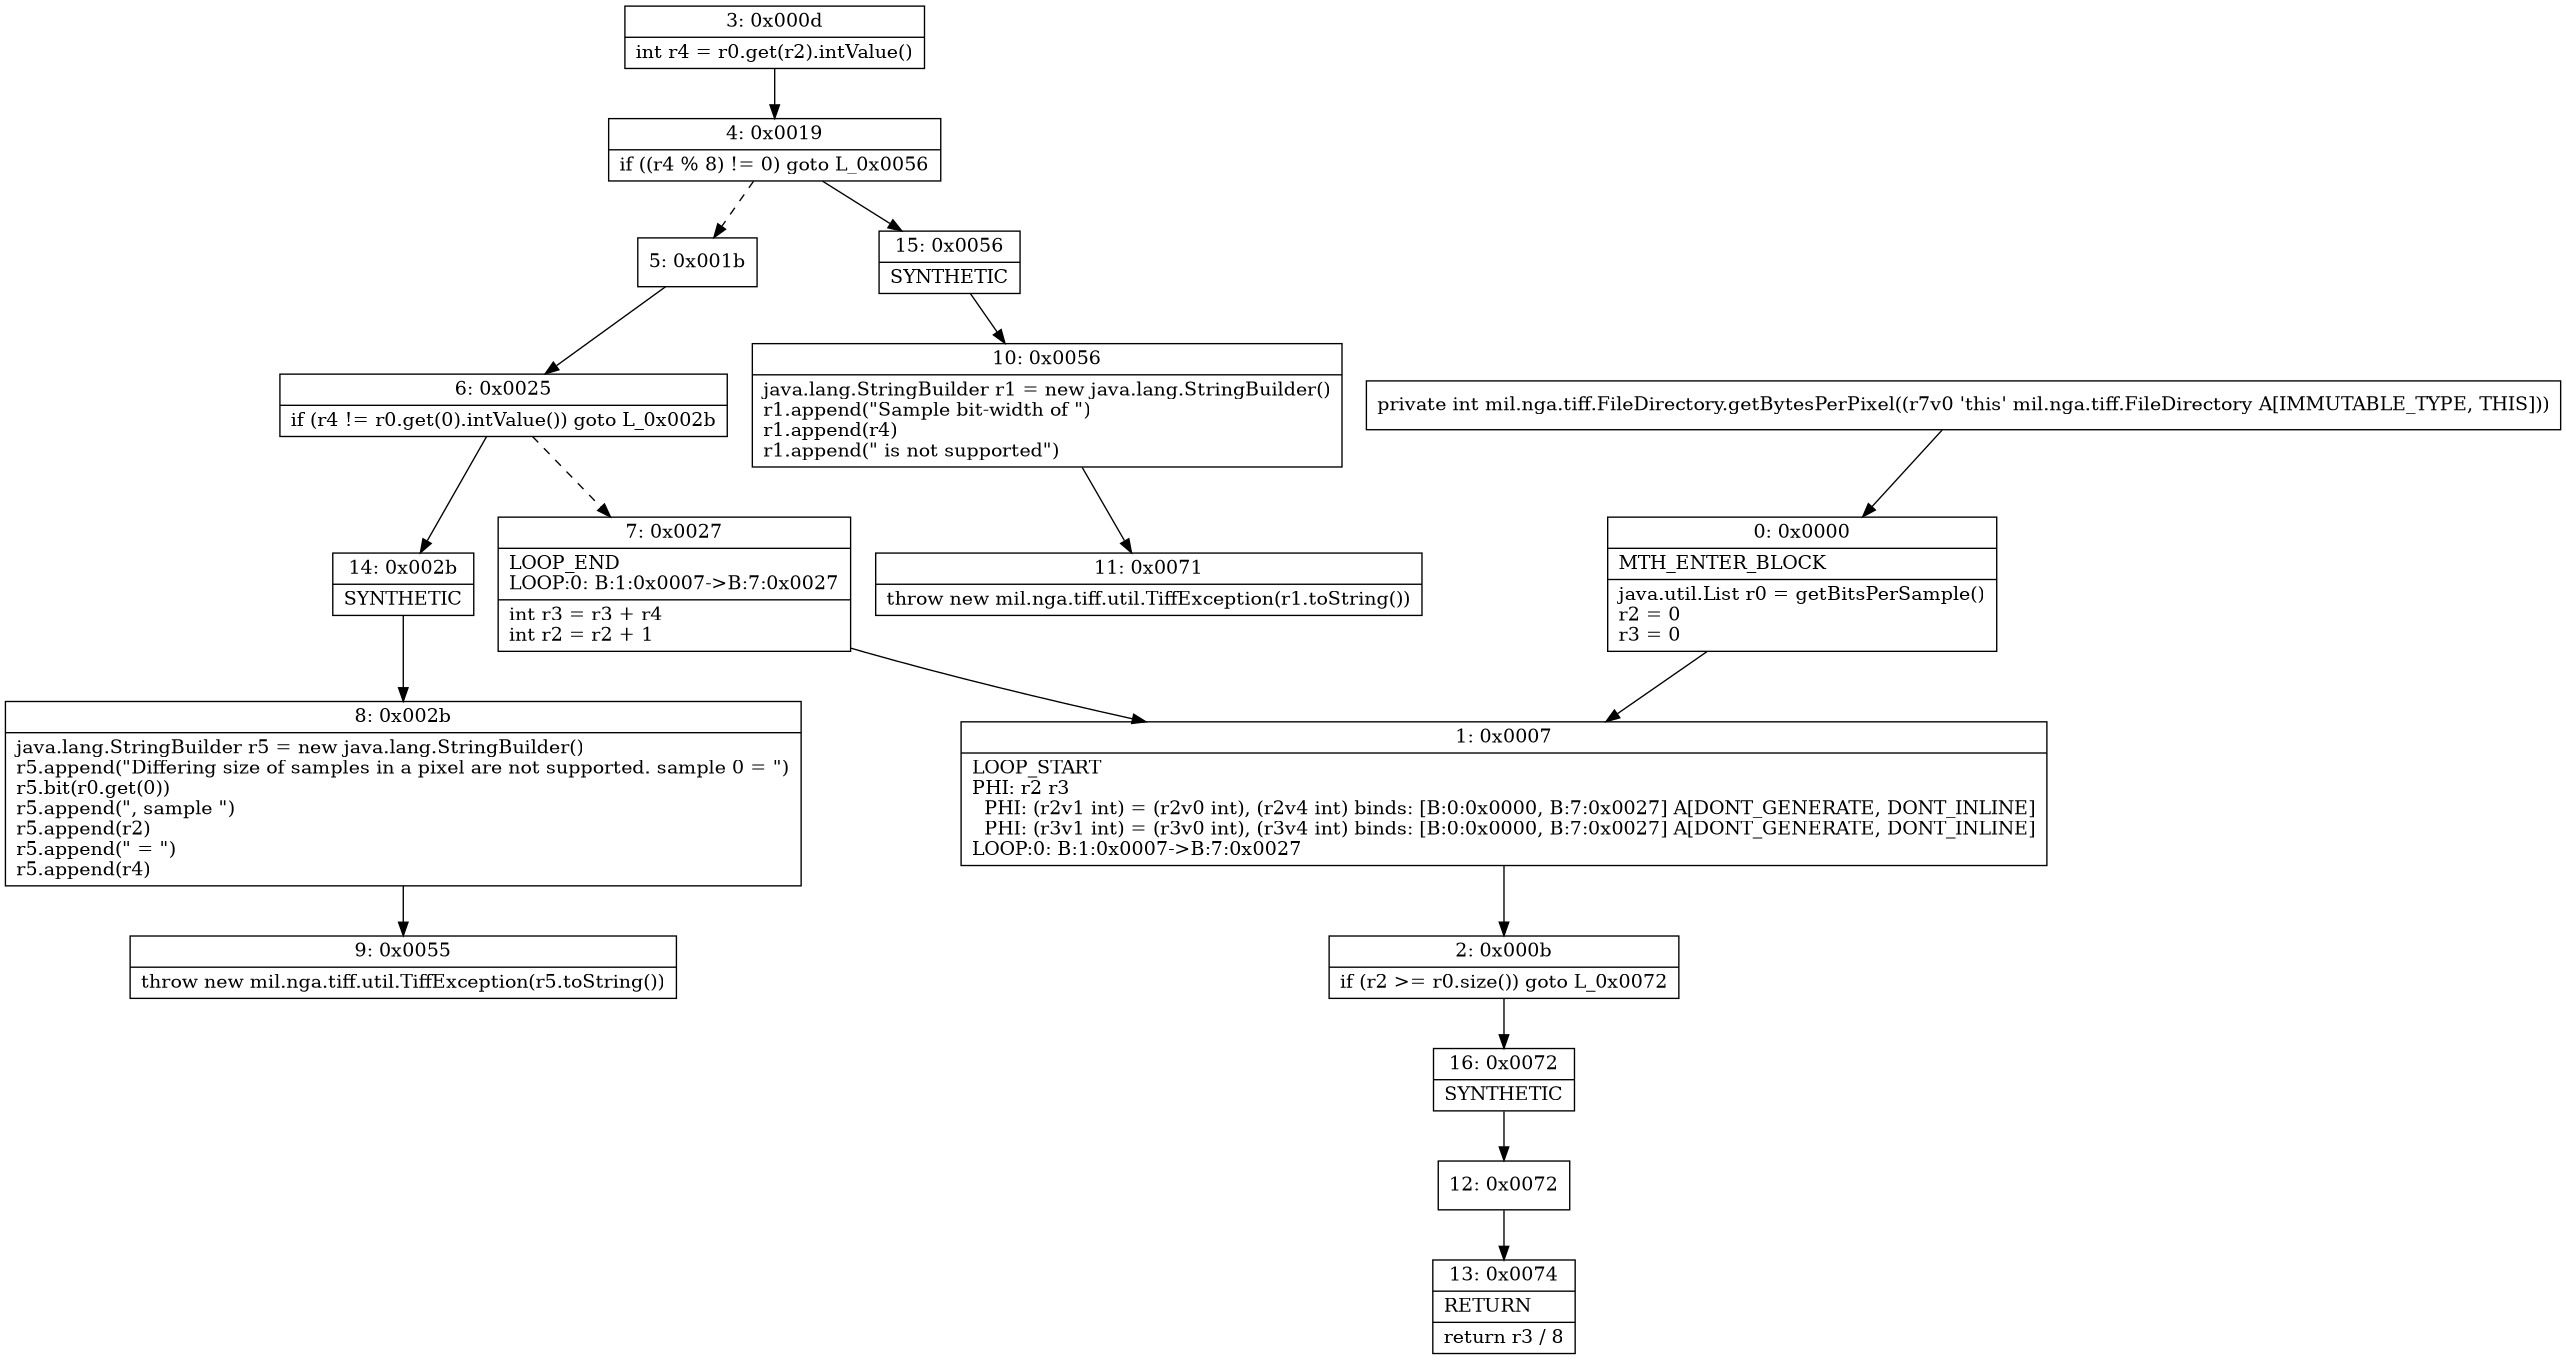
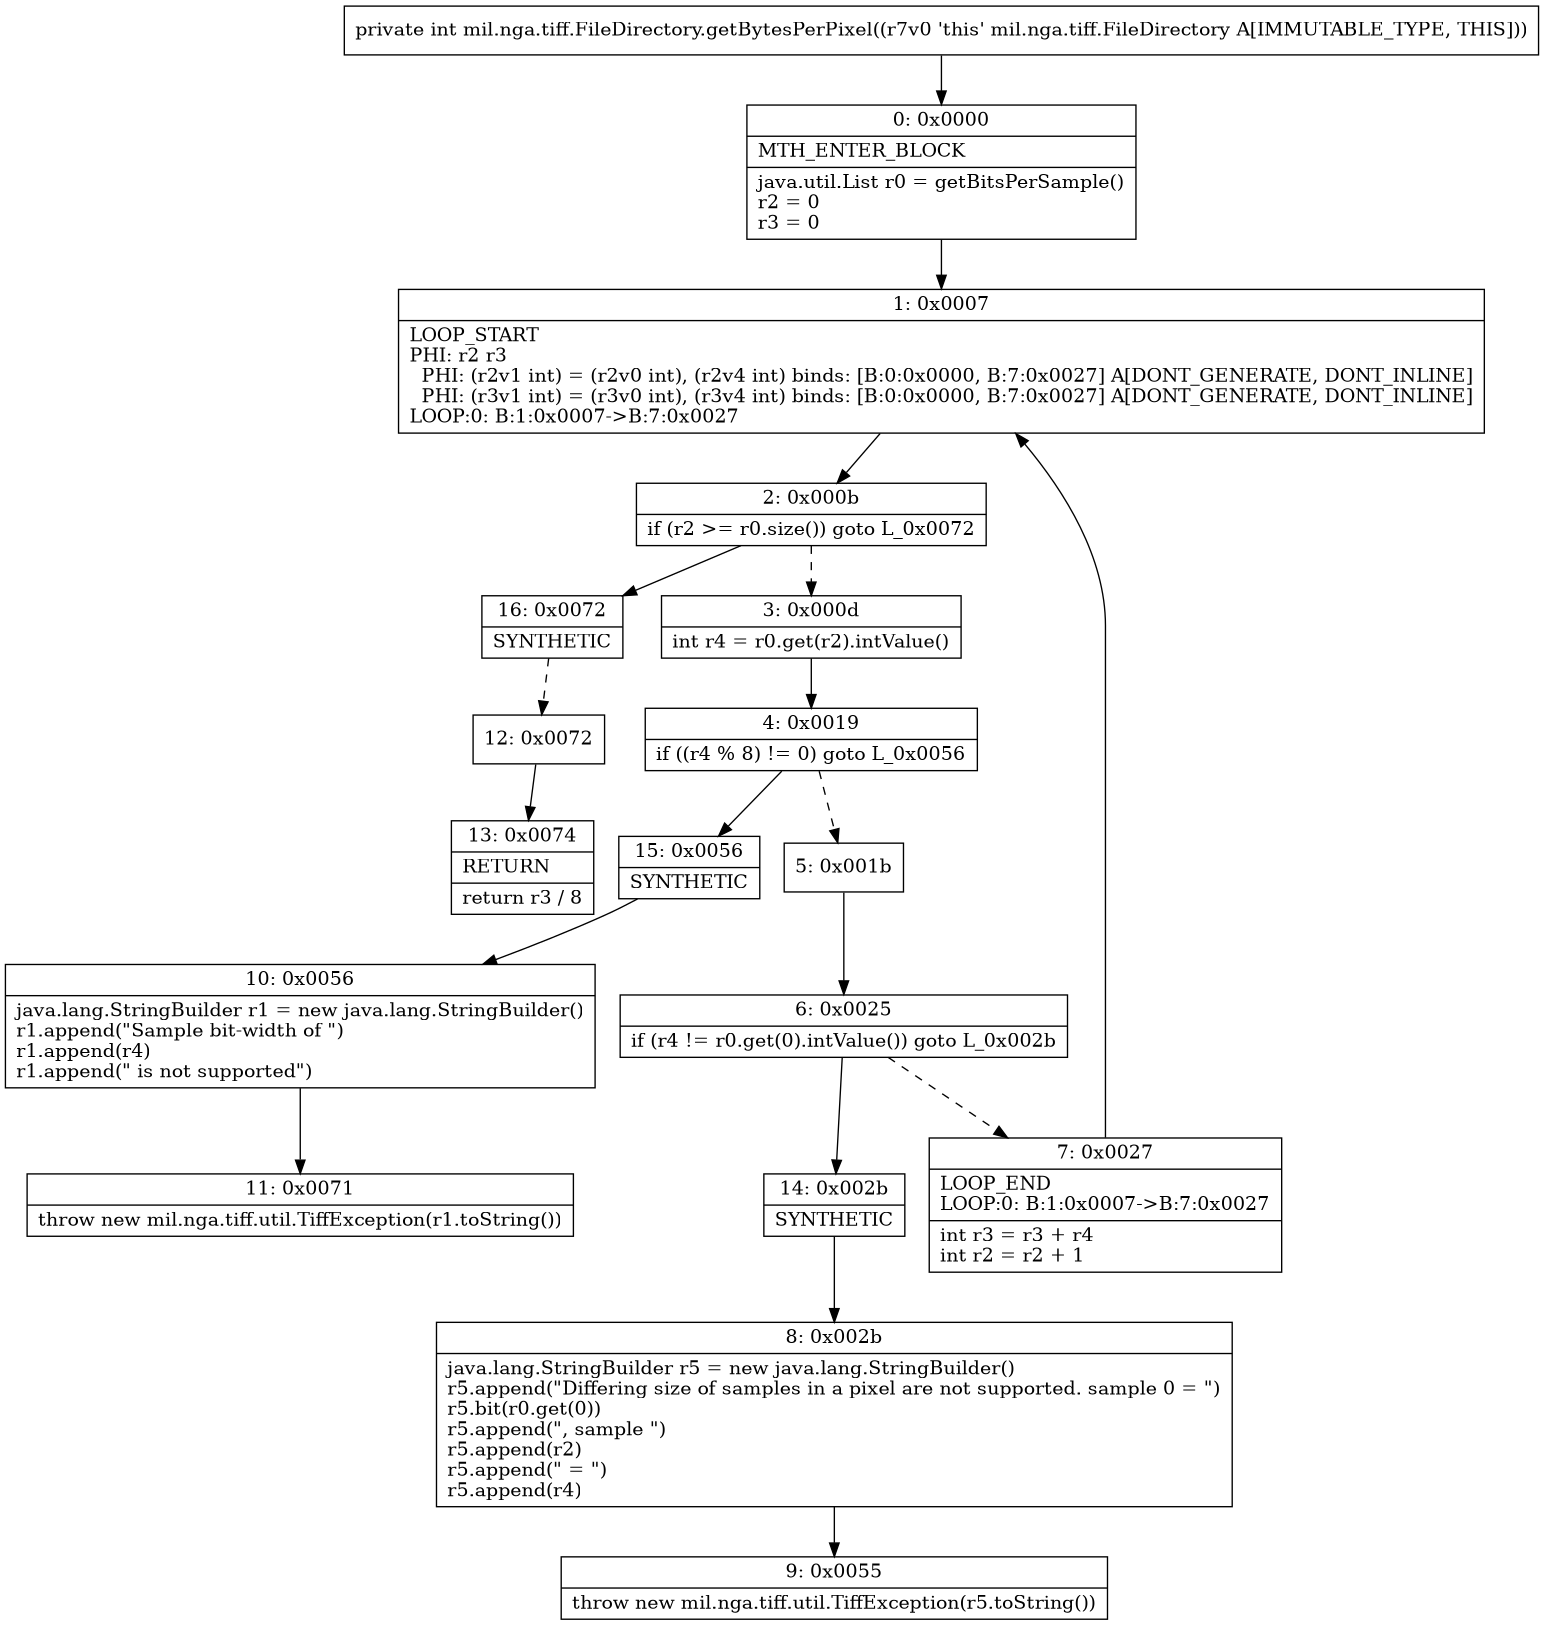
  digraph {
    node [shape=record]
    n1 [label="{0\:\ 0x0000|MTH_ENTER_BLOCK\l|java.util.List r0 = getBitsPerSample()\lr2 = 0\lr3 = 0\l}"]
    n2 [label="{1\:\ 0x0007|LOOP_START\lPHI: r2 r3 \l  PHI: (r2v1 int) = (r2v0 int), (r2v4 int) binds: [B:0:0x0000, B:7:0x0027] A[DONT_GENERATE, DONT_INLINE]\l  PHI: (r3v1 int) = (r3v0 int), (r3v4 int) binds: [B:0:0x0000, B:7:0x0027] A[DONT_GENERATE, DONT_INLINE]\lLOOP:0: B:1:0x0007\-\>B:7:0x0027\l}"]
    n3 [label="{2\:\ 0x000b|if (r2 \>= r0.size()) goto L_0x0072\l}"]
    n4 [label="{3\:\ 0x000d|int r4 = r0.get(r2).intValue()\l}"]
    n5 [label="{16\:\ 0x0072|SYNTHETIC\l}"]
    n6 [label="{4\:\ 0x0019|if ((r4 % 8) != 0) goto L_0x0056\l}"]
    n7 [label="{12\:\ 0x0072}"]
    n8 [label="{5\:\ 0x001b}"]
    n9 [label="{15\:\ 0x0056|SYNTHETIC\l}"]
    n10 [label="{6\:\ 0x0025|if (r4 != r0.get(0).intValue()) goto L_0x002b\l}"]
    n11 [label="{10\:\ 0x0056|java.lang.StringBuilder r1 = new java.lang.StringBuilder()\lr1.append(\"Sample bit\-width of \")\lr1.append(r4)\lr1.append(\" is not supported\")\l}"]
    n12 [label="{7\:\ 0x0027|LOOP_END\lLOOP:0: B:1:0x0007\-\>B:7:0x0027\l|int r3 = r3 + r4\lint r2 = r2 + 1\l}"]
    n13 [label="{14\:\ 0x002b|SYNTHETIC\l}"]
    n14 [label="{8\:\ 0x002b|java.lang.StringBuilder r5 = new java.lang.StringBuilder()\lr5.append(\"Differing size of samples in a pixel are not supported. sample 0 = \")\lr5.bit(r0.get(0))\lr5.append(\", sample \")\lr5.append(r2)\lr5.append(\" = \")\lr5.append(r4)\l}"]
    n15 [label="{9\:\ 0x0055|throw new mil.nga.tiff.util.TiffException(r5.toString())\l}"]
    n16 [label="{11\:\ 0x0071|throw new mil.nga.tiff.util.TiffException(r1.toString())\l}"]
    n17 [label="{13\:\ 0x0074|RETURN\l|return r3 \/ 8\l}"]
    n18 [label="{private int mil.nga.tiff.FileDirectory.getBytesPerPixel((r7v0 'this' mil.nga.tiff.FileDirectory A[IMMUTABLE_TYPE, THIS])) }"]
    n1 -> n2
    n2 -> n3
+   n3 -> n4 [style=dashed]
    n3 -> n5
    n4 -> n6
-   n5 -> n7
+   n5 -> n7 [style=dashed]
    n6 -> n8 [style=dashed]
    n6 -> n9
    n7 -> n17
    n8 -> n10
    n9 -> n11
    n10 -> n12 [style=dashed]
    n10 -> n13
    n11 -> n16
    n12 -> n2
    n13 -> n14
    n14 -> n15
    n18 -> n1
  }
